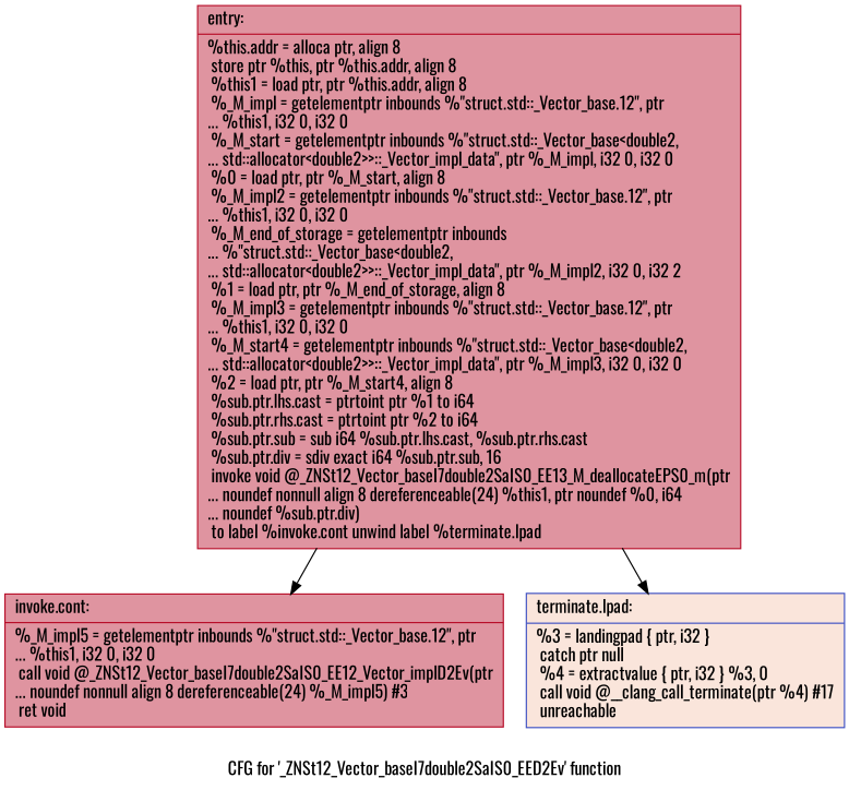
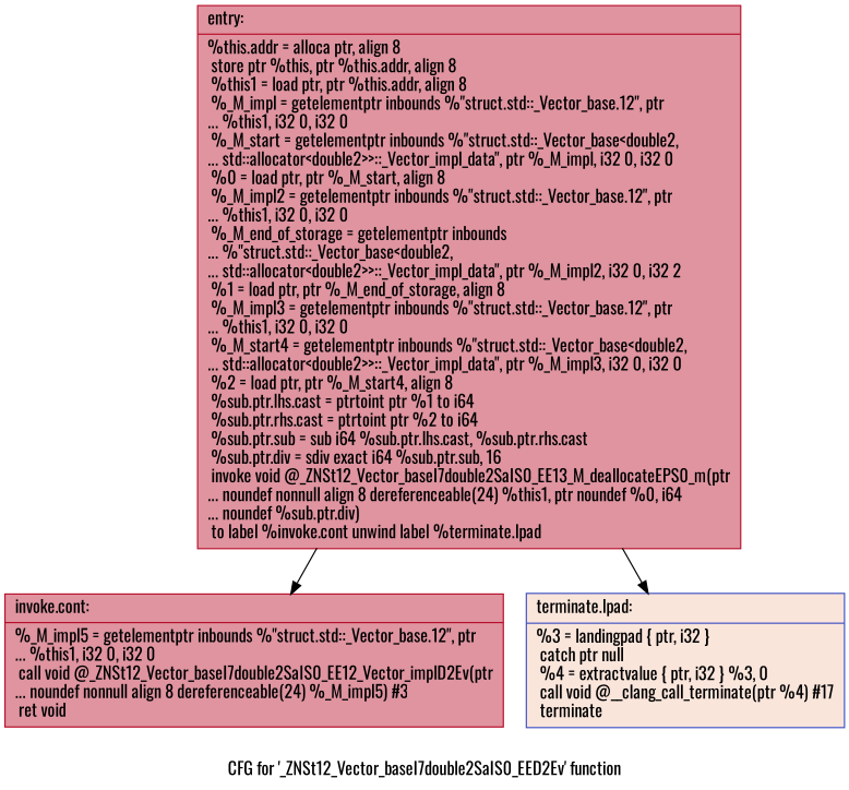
  digraph {
    label="CFG for '_ZNSt12_Vector_baseI7double2SaIS0_EED2Ev' function"
    fontname=Oswald
    node [color="#b70d28ff" fillcolor="#b70d2870" fontname=Oswald shape=record style=filled]
    edge [fontname=Oswald]
    n1 [label="{entry:\l|  %this.addr = alloca ptr, align 8\l  store ptr %this, ptr %this.addr, align 8\l  %this1 = load ptr, ptr %this.addr, align 8\l  %_M_impl = getelementptr inbounds %\"struct.std::_Vector_base.12\", ptr\l... %this1, i32 0, i32 0\l  %_M_start = getelementptr inbounds %\"struct.std::_Vector_base\<double2,\l... std::allocator\<double2\>\>::_Vector_impl_data\", ptr %_M_impl, i32 0, i32 0\l  %0 = load ptr, ptr %_M_start, align 8\l  %_M_impl2 = getelementptr inbounds %\"struct.std::_Vector_base.12\", ptr\l... %this1, i32 0, i32 0\l  %_M_end_of_storage = getelementptr inbounds\l... %\"struct.std::_Vector_base\<double2,\l... std::allocator\<double2\>\>::_Vector_impl_data\", ptr %_M_impl2, i32 0, i32 2\l  %1 = load ptr, ptr %_M_end_of_storage, align 8\l  %_M_impl3 = getelementptr inbounds %\"struct.std::_Vector_base.12\", ptr\l... %this1, i32 0, i32 0\l  %_M_start4 = getelementptr inbounds %\"struct.std::_Vector_base\<double2,\l... std::allocator\<double2\>\>::_Vector_impl_data\", ptr %_M_impl3, i32 0, i32 0\l  %2 = load ptr, ptr %_M_start4, align 8\l  %sub.ptr.lhs.cast = ptrtoint ptr %1 to i64\l  %sub.ptr.rhs.cast = ptrtoint ptr %2 to i64\l  %sub.ptr.sub = sub i64 %sub.ptr.lhs.cast, %sub.ptr.rhs.cast\l  %sub.ptr.div = sdiv exact i64 %sub.ptr.sub, 16\l  invoke void @_ZNSt12_Vector_baseI7double2SaIS0_EE13_M_deallocateEPS0_m(ptr\l... noundef nonnull align 8 dereferenceable(24) %this1, ptr noundef %0, i64\l... noundef %sub.ptr.div)\l          to label %invoke.cont unwind label %terminate.lpad\l}"]
    n2 [label="{invoke.cont:\l|  %_M_impl5 = getelementptr inbounds %\"struct.std::_Vector_base.12\", ptr\l... %this1, i32 0, i32 0\l  call void @_ZNSt12_Vector_baseI7double2SaIS0_EE12_Vector_implD2Ev(ptr\l... noundef nonnull align 8 dereferenceable(24) %_M_impl5) #3\l  ret void\l}"]
-   n3 [color="#3d50c3ff" fillcolor="#f4c5ad70" label="{terminate.lpad:\l|  %3 = landingpad \{ ptr, i32 \}\l          catch ptr null\l  %4 = extractvalue \{ ptr, i32 \} %3, 0\l  call void @__clang_call_terminate(ptr %4) #17\l  unreachable\l}"]
+   n3 [color="#3d50c3ff" fillcolor="#f4c5ad70" label="{terminate.lpad:\l|  %3 = landingpad \{ ptr, i32 \}\l          catch ptr null\l  %4 = extractvalue \{ ptr, i32 \} %3, 0\l  call void @__clang_call_terminate(ptr %4) #17\l  terminate\l}"]
    n1 -> n2
    n1 -> n3
  }
